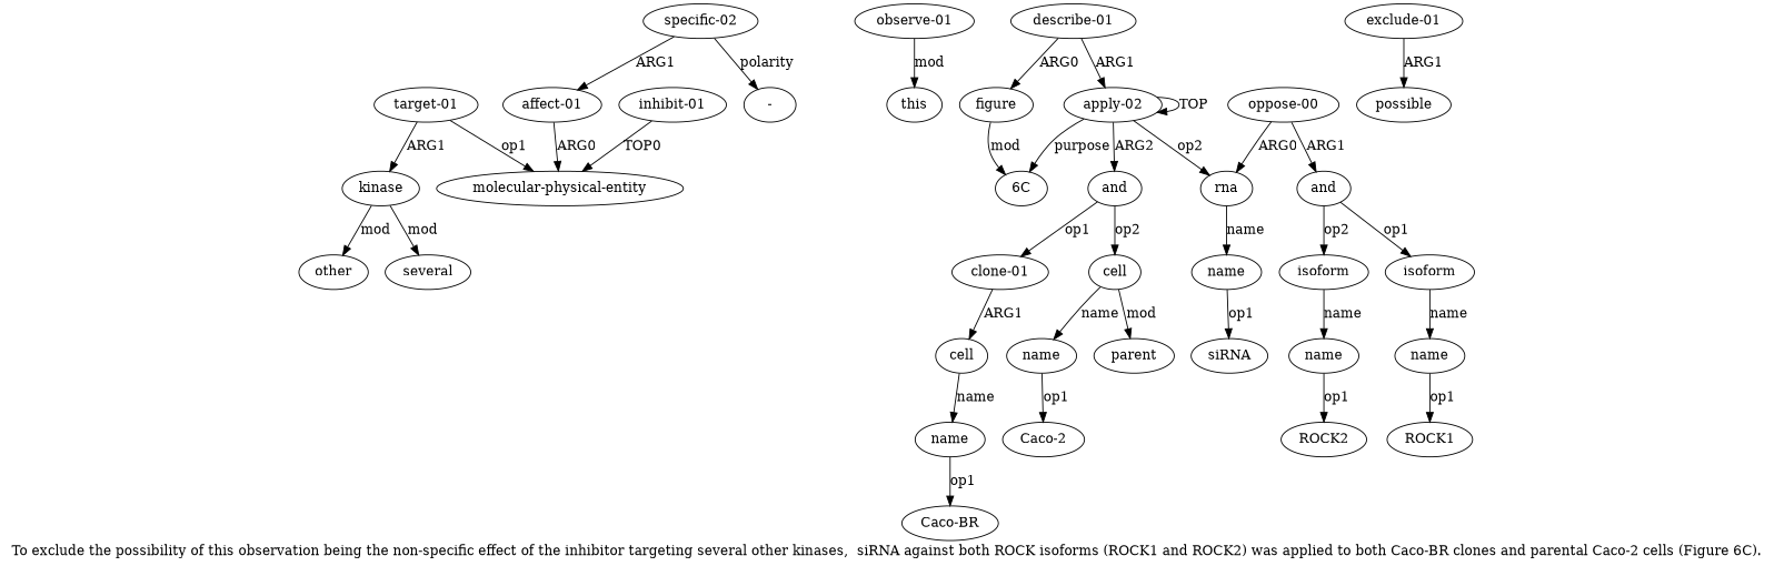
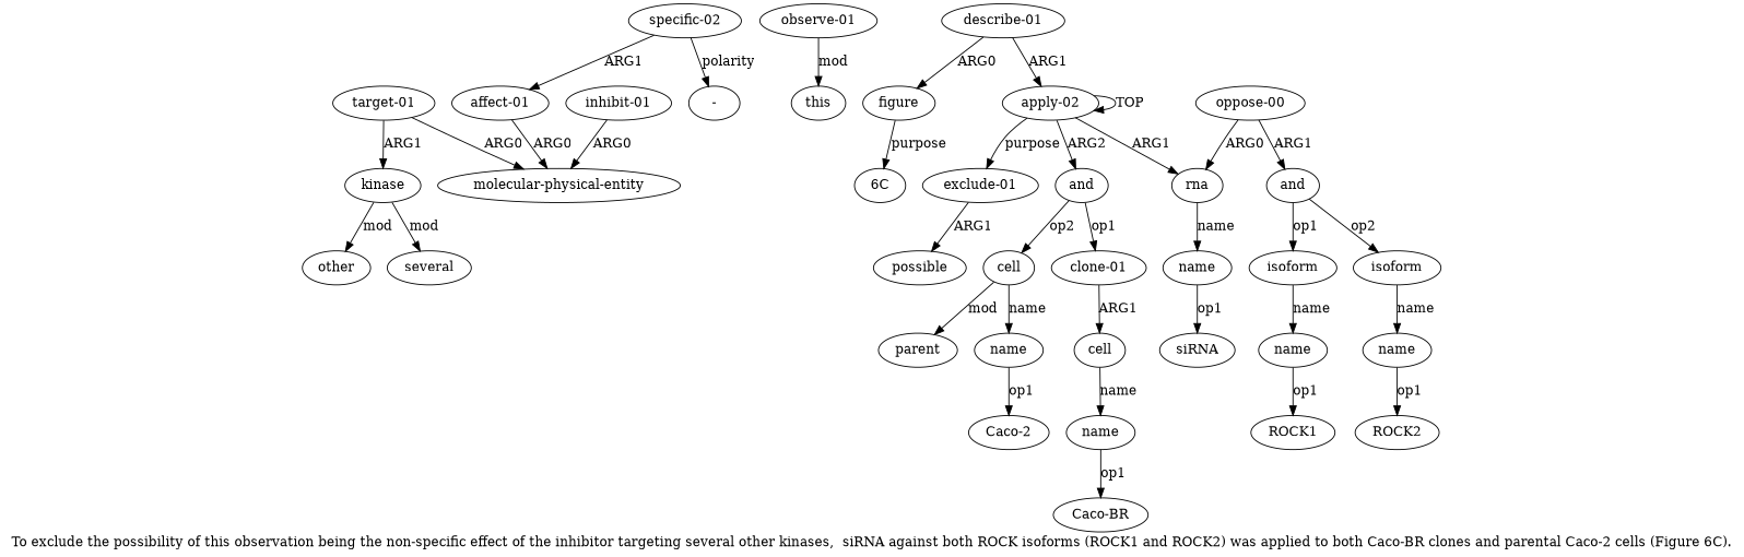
  digraph {
    label="To exclude the possibility of this observation being the non-specific effect of the inhibitor targeting several other kinases,  siRNA against both ROCK isoforms (ROCK1 and ROCK2) was applied to both Caco-BR clones and parental Caco-2 cells (Figure 6C)."
    node [color=black gold_ind=-1 gold_label=name test_ind=-1 test_label=name]
    edge [color=black gold_label=ARG1 test_label=ARG1]
    n1 [gold_ind=20 gold_label="molecular-physical-entity" label="molecular-physical-entity" test_ind=20 test_label="molecular-physical-entity"]
    n2 [gold_ind=21 gold_label="inhibit-01" label="inhibit-01" test_ind=21 test_label="inhibit-01"]
    n3 [gold_ind=22 gold_label="target-01" label="target-01" test_ind=22 test_label="target-01"]
    n4 [gold_ind=23 gold_label=kinase label=kinase test_ind=23 test_label=kinase]
    n5 [gold_ind=24 gold_label=other label=other test_ind=24 test_label=other]
    n6 [gold_ind=25 gold_label=several label=several test_ind=25 test_label=several]
    n7 [gold_ind=26 gold_label="specific-02" label="specific-02" test_ind=26 test_label="specific-02"]
    n8 [gold_label="-" label="-" test_label="-"]
    n9 [gold_ind=19 gold_label="affect-01" label="affect-01" test_ind=19 test_label="affect-01"]
    n10 [gold_ind=27 gold_label=this label=this test_ind=27 test_label=this]
    n11 [gold_ind=28 gold_label="describe-01" label="describe-01" test_ind=28 test_label="describe-01"]
    n12 [gold_ind=29 gold_label=figure label=figure test_ind=29 test_label=figure]
    n13 [gold_ind=0 gold_label="apply-02" label="apply-02" test_ind=0 test_label="apply-02"]
    n14 [gold_label="6C" label="6C" test_label="6C"]
    n15 [gold_ind=16 gold_label="exclude-01" label="exclude-01" test_ind=16 test_label="exclude-01"]
    n16 [gold_ind=1 gold_label=rna label=rna test_ind=1 test_label=rna]
    n17 [gold_ind=9 gold_label=and label=and test_ind=9 test_label=and]
    n18 [gold_ind=17 gold_label=possible label=possible test_ind=17 test_label=possible]
    n19 [gold_ind=2 label=name test_ind=2]
    n20 [gold_ind=10 gold_label="clone-01" label="clone-01" test_ind=10 test_label="clone-01"]
    n21 [gold_ind=13 gold_label=cell label=cell test_ind=13 test_label=cell]
    n22 [gold_label="Caco-BR" label="Caco-BR" test_label="Caco-BR"]
    n23 [gold_label=ROCK2 label=ROCK2 test_label=ROCK2]
    n24 [gold_ind=15 gold_label=parent label=parent test_ind=15 test_label=parent]
    n25 [gold_ind=14 label=name test_ind=14]
    n26 [gold_label="Caco-2" label="Caco-2" test_label="Caco-2"]
    n27 [gold_ind=18 gold_label="observe-01" label="observe-01" test_ind=18 test_label="observe-01"]
    n28 [gold_ind=11 gold_label=cell label=cell test_ind=11 test_label=cell]
    n29 [gold_ind=12 label=name test_ind=12]
    n30 [gold_label=siRNA label=siRNA test_label=siRNA]
    n31 [gold_ind=3 gold_label="oppose-01" label="oppose-00" test_ind=3 test_label="oppose-01"]
    n32 [gold_ind=4 gold_label=and label=and test_ind=4 test_label=and]
    n33 [gold_ind=5 gold_label=isoform label=isoform test_ind=5 test_label=isoform]
    n34 [gold_ind=7 gold_label=isoform label=isoform test_ind=7 test_label=isoform]
    n35 [gold_ind=6 label=name test_ind=6]
    n36 [gold_ind=8 label=name test_ind=8]
    n37 [gold_label=ROCK1 label=ROCK1 test_label=ROCK1]
-   n2 -> n1 [gold_label=ARG0 label=TOP0 test_label=ARG0]
-   n3 -> n1 [gold_label=ARG0 label=op1 test_label=ARG0]
+   n2 -> n1 [gold_label=ARG0 label=ARG0 test_label=ARG0]
+   n3 -> n1 [gold_label=ARG0 label=ARG0 test_label=ARG0]
    n3 -> n4 [label=ARG1]
    n4 -> n5 [gold_label=mod label=mod test_label=mod]
    n4 -> n6 [gold_label=quant label=mod test_label=quant]
    n7 -> n8 [gold_label=polarity label=polarity test_label=polarity]
    n7 -> n9 [label=ARG1]
    n9 -> n1 [gold_label=ARG0 label=ARG0 test_label=ARG0]
    n11 -> n12 [gold_label=ARG0 label=ARG0 test_label=ARG0]
    n11 -> n13 [label=ARG1]
-   n12 -> n14 [gold_label=mod label=mod test_label=mod]
+   n12 -> n14 [gold_label=mod label=purpose test_label=mod]
    n13 -> n13 [gold_label=TOP label=TOP test_label=TOP]
-   n13 -> n14 [gold_label=purpose label=purpose test_label=purpose]
-   n13 -> n16 [label=op2]
+   n13 -> n15 [gold_label=purpose label=purpose test_label=purpose]
+   n13 -> n16 [label=ARG1]
    n13 -> n17 [gold_label=ARG2 label=ARG2 test_label=ARG2]
    n15 -> n18 [label=ARG1]
    n16 -> n19 [gold_label=name label=name test_label=name]
    n17 -> n20 [gold_label=op1 label=op1 test_label=op1]
    n17 -> n21 [gold_label=op2 label=op2 test_label=op2]
    n19 -> n30 [gold_label=op1 label=op1 test_label=op1]
    n20 -> n28 [label=ARG1]
    n21 -> n24 [gold_label=mod label=mod test_label=mod]
    n21 -> n25 [gold_label=name label=name test_label=name]
    n25 -> n26 [gold_label=op1 label=op1 test_label=op1]
    n27 -> n10 [gold_label=mod label=mod test_label=mod]
    n28 -> n29 [gold_label=name label=name test_label=name]
    n29 -> n22 [gold_label=op1 label=op1 test_label=op1]
    n31 -> n16 [gold_label=ARG0 label=ARG0 test_label=ARG0]
    n31 -> n32 [label=ARG1]
    n32 -> n33 [gold_label=op1 label=op1 test_label=op1]
    n32 -> n34 [gold_label=op2 label=op2 test_label=op2]
    n33 -> n35 [gold_label=name label=name test_label=name]
    n34 -> n36 [gold_label=name label=name test_label=name]
    n35 -> n37 [gold_label=op1 label=op1 test_label=op1]
    n36 -> n23 [gold_label=op1 label=op1 test_label=op1]
  }
